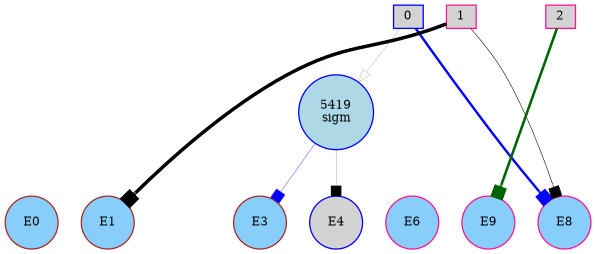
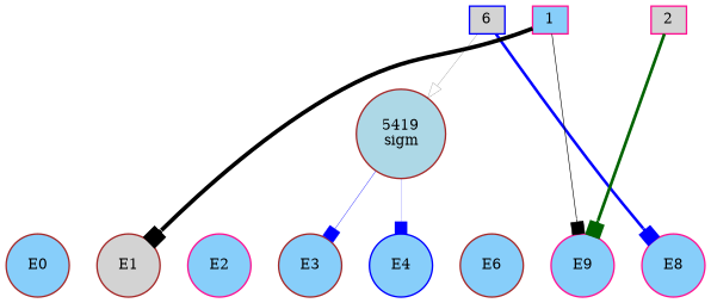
  digraph {
    node [color=deeppink fillcolor=lightskyblue fontsize=9 shape=circle style=filled]
    edge [style=invis]
-   0 [color=blue fillcolor=lightgray height=0.2 shape=box width=0.2]
-   1 [fillcolor=lightgray height=0.2 shape=box width=0.2]
+   0 [color=blue fillcolor=lightgray height=0.2 shape=box width=0.2 label=6]
+   1 [height=0.2 shape=box width=0.2]
    2 [fillcolor=lightgray height=0.2 shape=box width=0.2]
    E0 [color=brown height=0.2 width=0.2]
-   E1 [color=brown height=0.2 width=0.2]
+   E1 [color=brown fillcolor=lightgray height=0.2 width=0.2]
+   E2 [height=0.2 width=0.2]
    E3 [color=brown height=0.2 width=0.2]
-   E4 [color=blue fillcolor=lightgray height=0.2 width=0.2]
-   E6 [height=0.2 width=0.2]
+   E4 [color=blue height=0.2 width=0.2]
+   E6 [color=brown height=0.2 width=0.2]
    n10 [height=0.2 label=E9 width=0.2]
    E8 [height=0.2 width=0.2]
-   n12 [color=blue fillcolor=lightblue height=0.2 label="5419\nsigm" width=0.2]
+   n12 [color=brown fillcolor=lightblue height=0.2 label="5419\nsigm" width=0.2]
    subgraph sub_1 {
      rank=source
      0
      1
      2
    }
    subgraph sub_2 {
      rank=sink
      E0
      E1
+     E2
      E3
      E4
      E6
      n10
      E8
    }
    0 -> 1
    0 -> E8 [arrowhead=box color=blue penwidth=1.8511151301862367 style=solid]
    0 -> n12 [arrowhead=onormal color=black penwidth=0.11024948919347226 style=solid]
    1 -> 2
    1 -> E1 [arrowhead=box color=black penwidth=2.704477237558163 style=solid]
-   1 -> E8 [arrowhead=box color=black penwidth=0.43244340028507655 style=solid]
+   1 -> n10 [arrowhead=box color=black penwidth=0.43244340028507655 style=solid]
    2 -> n10 [arrowhead=box color=darkgreen penwidth=1.9878887311745927 style=solid]
    E0 -> E1
+   E1 -> E2
+   E2 -> E3
    E3 -> E4
    E6 -> n10
    n10 -> E8
    n12 -> E3 [arrowhead=box color=blue penwidth=0.2587388029970624 style=solid]
-   n12 -> E4 [arrowhead=box color=black penwidth=0.12038657683380345 style=solid]
+   n12 -> E4 [arrowhead=box color=blue penwidth=0.12038657683380345 style=solid]
  }
